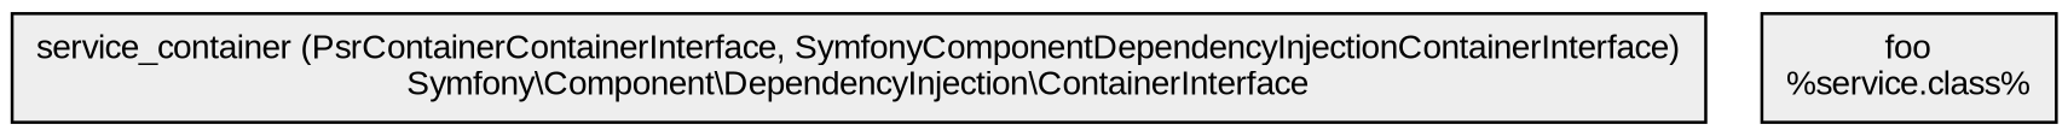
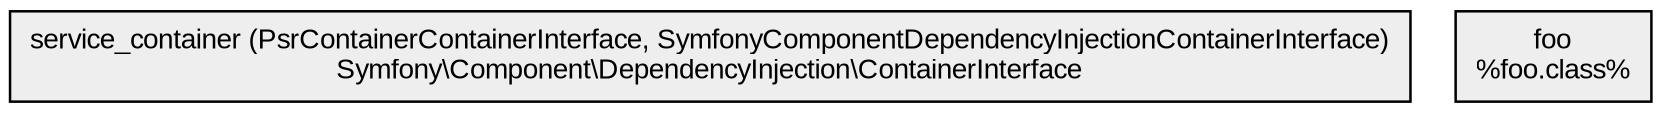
  digraph {
    node [fillcolor="#eeeeee" fontname=Arial fontsize=11 shape=record style=filled]
    n1 [label="service_container (Psr\Container\ContainerInterface, Symfony\Component\DependencyInjection\ContainerInterface)\nSymfony\\Component\\DependencyInjection\\ContainerInterface\n"]
-   n2 [label="foo\n%service.class%\n"]
+   n2 [label="foo\n%foo.class%\n"]
  }
